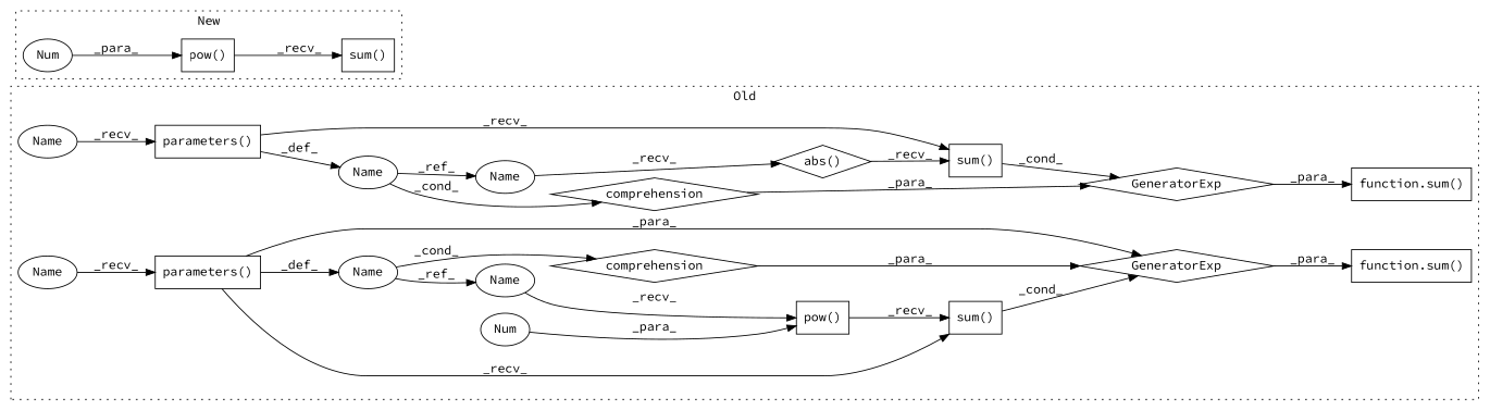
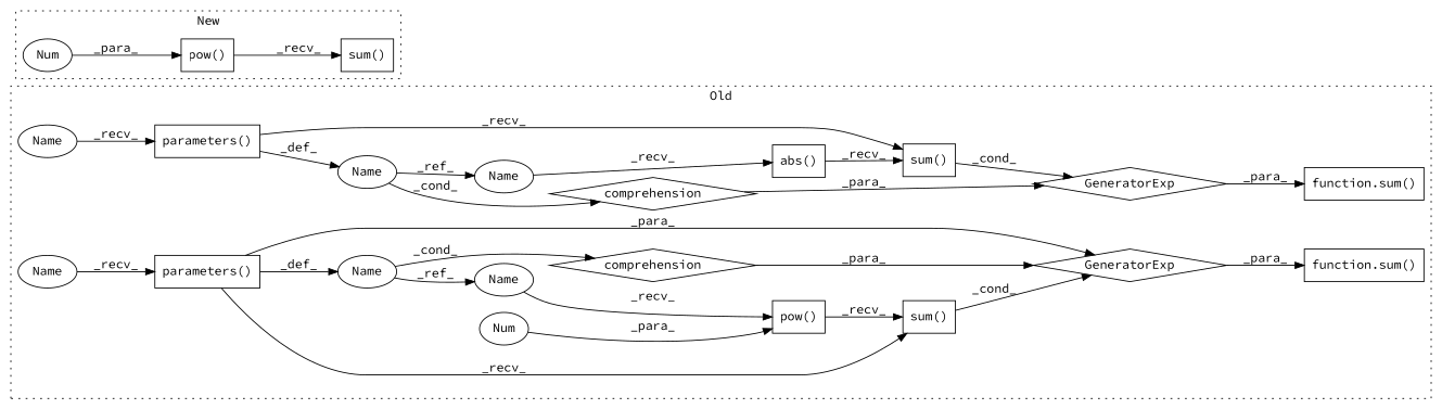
  digraph {
    rankdir=LR
    fontname="Source Code Pro"
    node [a=75 l=5 s=1898 shape=box fontname="Source Code Pro"]
    edge [fontname="Source Code Pro"]
    n1 [a=55 label=GeneratorExp shape=diamond]
    n2 [a=45 l=3 label=comprehension s=1916 shape=diamond]
    n3 [l="4,44" label="function.sum()" s="1894,1903"]
    n4 [l=17 label="parameters()" s=1929]
    n5 [a=87 label=Name s=1920 shape=ellipse]
-   n6 [l=11 label="abs()" shape=diamond]
+   n6 [l=11 label="abs()"]
    n7 [l=17 label="sum()"]
    n8 [l=17 label="parameters()" s=2126]
    n9 [l="10,1" label="pow()" s="2094,2105"]
    n10 [a=87 label=Name s=2117 shape=ellipse]
    n11 [a=45 l=3 label=comprehension s=2113 shape=diamond]
    n12 [l=18 label="sum()" s=2094]
    n13 [a=55 label=GeneratorExp s=2094 shape=diamond]
    n14 [a=76 l=1 label=Num s=2104 shape=ellipse]
    n15 [l="4,45" label="function.sum()" s="2090,2099"]
    n16 [a=87 label=Name shape=ellipse]
    n17 [a=87 label=Name s=2094 shape=ellipse]
    n18 [a=87 l=4 label=Name s=1929 shape=ellipse]
    n19 [a=87 l=4 label=Name s=2126 shape=ellipse]
    n20 [l=31 label="sum()" s=2067]
    n21 [l="23,1" label="pow()" s="2067,2091"]
    n22 [a=76 l=1 label=Num s=2090 shape=ellipse]
    subgraph cluster_1 {
      label=Old
      style=dotted
      n1
      n2
      n3
      n4
      n5
      n6
      n7
      n8
      n9
      n10
      n11
      n12
      n13
      n14
      n15
      n16
      n17
      n18
      n19
    }
    subgraph cluster_2 {
      label=New
      style=dotted
      n20
      n21
      n22
    }
    n1 -> n3 [label=_para_]
    n2 -> n1 [label=_para_]
    n4 -> n5 [label=_def_]
    n4 -> n7 [label=_recv_]
    n5 -> n2 [label=_cond_]
    n5 -> n16 [label=_ref_]
    n6 -> n7 [label=_recv_]
    n7 -> n1 [label=_cond_]
    n8 -> n10 [label=_def_]
    n8 -> n12 [label=_recv_]
    n8 -> n13 [label=_para_]
    n9 -> n12 [label=_recv_]
    n10 -> n11 [label=_cond_]
    n10 -> n17 [label=_ref_]
    n11 -> n13 [label=_para_]
    n12 -> n13 [label=_cond_]
    n13 -> n15 [label=_para_]
    n14 -> n9 [label=_para_]
    n16 -> n6 [label=_recv_]
    n17 -> n9 [label=_recv_]
    n18 -> n4 [label=_recv_]
    n19 -> n8 [label=_recv_]
    n21 -> n20 [label=_recv_]
    n22 -> n21 [label=_para_]
  }
